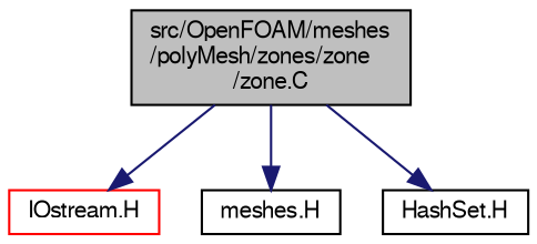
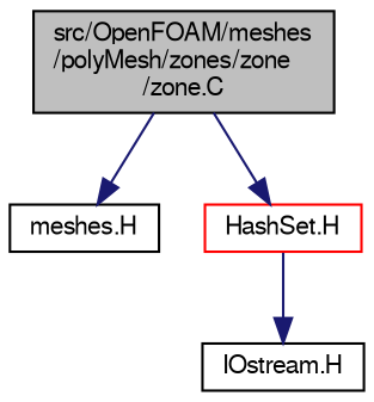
  digraph {
    node [color=black fontname=FreeSans fontsize=10 shape=record]
    edge [color=midnightblue fontname=FreeSans fontsize=10 labelfontname=FreeSans labelfontsize=10 style=solid]
    n1 [fillcolor=grey75 fontcolor=black height=0.2 label="src/OpenFOAM/meshes\l/polyMesh/zones/zone\l/zone.C" style=filled width=0.4]
-   n2 [color=red height=0.2 label="IOstream.H" width=0.4]
+   n2 [height=0.2 label="IOstream.H" width=0.4]
    n3 [height=0.2 label="meshes.H" width=0.4]
-   n4 [height=0.2 label="HashSet.H" width=0.4]
-   n1 -> n2
+   n4 [color=red height=0.2 label="HashSet.H" width=0.4]
+   n4 -> n2
    n1 -> n3
    n1 -> n4
  }
